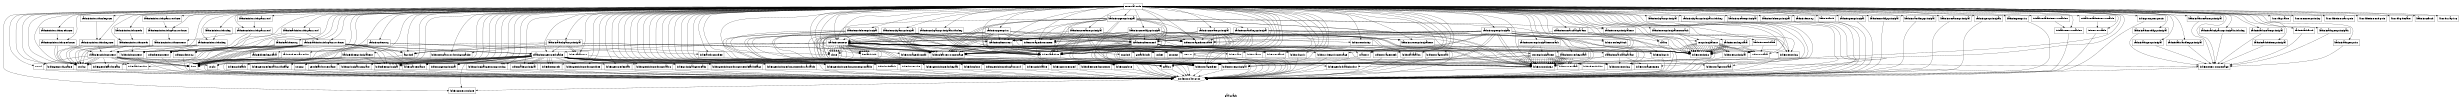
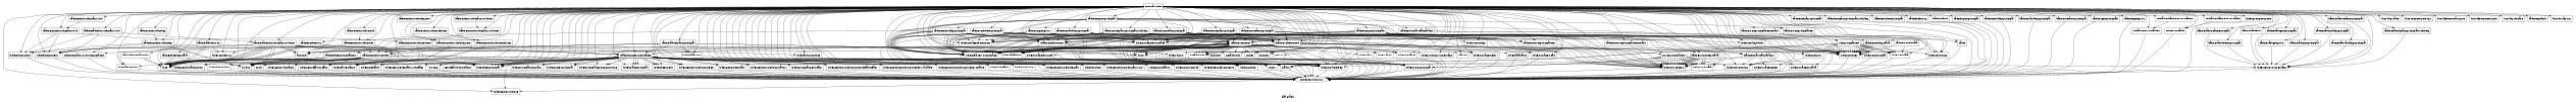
  digraph {
    label="Call graph"
    node [shape=record]
    n1 [label="{external node}"]
    n2 [label="{kadm5_ad_init_with_password_ctx}"]
    n3 [label="{llvm.dbg.value}"]
    n4 [label="{malloc}"]
    n5 [label="{llvm.memset.p0i8.i32}"]
    n6 [label="{kadm5_ad_chpass_principal}"]
    n7 [label="{kadm5_ad_chpass_principal_with_key}"]
    n8 [label="{kadm5_ad_create_principal}"]
    n9 [label="{kadm5_ad_delete_principal}"]
    n10 [label="{kadm5_ad_destroy}"]
    n11 [label="{kadm5_ad_flush}"]
    n12 [label="{kadm5_ad_get_principal}"]
    n13 [label="{kadm5_ad_get_principals}"]
    n14 [label="{kadm5_ad_get_privs}"]
    n15 [label="{kadm5_ad_modify_principal}"]
    n16 [label="{kadm5_ad_randkey_principal}"]
    n17 [label="{kadm5_ad_rename_principal}"]
    n18 [label="{krb5_add_et_list}"]
    n19 [label="{krb5_parse_name}"]
    n20 [label="{free}"]
    n21 [label="{strdup}"]
    n22 [label="{krb5_get_default_realm}"]
    n23 [label="{llvm.lifetime.start.p0i8}"]
    n24 [label="{asprintf}"]
    n25 [label="{krb5_prompter_posix}"]
    n26 [label="{llvm.lifetime.end.p0i8}"]
    n27 [label="{krb5_cc_destroy}"]
    n28 [label="{krb5_free_principal}"]
    n29 [label="{krb5_free_context}"]
    n30 [label="{krb5_set_error_message}"]
    n31 [label="{krb5_data_zero}"]
    n32 [label="{krb5_set_password_using_ccache}"]
    n33 [label="{krb5_data_free}"]
    n34 [label="{kadm5_ad_init_with_password}"]
    n35 [label="{krb5_init_context}"]
    n36 [label="{kadm5_c_chpass_principal}"]
    n37 [label="{llvm.dbg.declare}"]
    n38 [label="{krb5_storage_from_mem}"]
    n39 [label="{krb5_clear_error_message}"]
    n40 [label="{krb5_store_int32}"]
    n41 [label="{krb5_store_principal}"]
    n42 [label="{krb5_store_string}"]
    n43 [label="{krb5_storage_free}"]
    n44 [label="{krb5_storage_from_data}"]
    n45 [label="{krb5_ret_int32}"]
    n46 [label="{kadm5_c_chpass_principal_with_key}"]
    n47 [label="{kadm5_init_with_password}"]
    n48 [label="{kadm5_init_with_password_ctx}"]
    n49 [label="{kadm5_init_with_skey}"]
    n50 [label="{kadm5_init_with_skey_ctx}"]
    n51 [label="{kadm5_init_with_creds}"]
    n52 [label="{kadm5_init_with_creds_ctx}"]
    n53 [label="{kadm5_chpass_principal}"]
    n54 [label="{kadm5_chpass_principal_with_key}"]
-   n55 [label="{kadm5_create_principal}"]
    n56 [label="{kadm5_delete_principal}"]
    n57 [label="{kadm5_destroy}"]
    n58 [label="{kadm5_flush}"]
    n59 [label="{kadm5_get_principal}"]
    n60 [label="{kadm5_modify_principal}"]
    n61 [label="{kadm5_randkey_principal}"]
    n62 [label="{kadm5_rename_principal}"]
    n63 [label="{kadm5_get_principals}"]
    n64 [label="{kadm5_get_privs}"]
    n65 [label="{kadm5_c_create_principal}"]
    n66 [label="{kadm5_c_delete_principal}"]
    n67 [label="{kadm5_c_destroy}"]
    n68 [label="{close}"]
    n69 [label="{krb5_auth_con_free}"]
    n70 [label="{kadm5_c_flush}"]
    n71 [label="{kadm5_free_key_data}"]
    n72 [label="{kadm5_free_principal_ent}"]
    n73 [label="{kadm5_free_name_list}"]
    n74 [label="{kadm5_c_get_principal}"]
    n75 [label="{kadm5_c_get_principals}"]
    n76 [label="{calloc}"]
    n77 [label="{krb5_ret_string}"]
    n78 [label="{_kadm5_c_init_context}"]
    n79 [label="{krb5_get_krb_admin_hst}"]
    n80 [label="{krb5_free_krbhst}"]
    n81 [label="{strchr}"]
    n82 [label="{strtol}"]
    n83 [label="{llvm.bswap.i16}"]
    n84 [label="{krb5_getportbyname}"]
    n85 [label="{_kadm5_c_get_cred_cache}"]
    n86 [label="{krb5_cc_get_principal}"]
    n87 [label="{krb5_cc_default}"]
    n88 [label="{krb5_cc_close}"]
    n89 [label="{krb5_make_principal}"]
    n90 [label="{krb5_get_credentials_with_flags}"]
    n91 [label="{krb5_free_creds}"]
    n92 [label="{krb5_principal_get_comp_string}"]
    n93 [label="{strcmp}"]
    n94 [label="{get_default_username}"]
    n95 [label="{krb5_principal_compare}"]
    n96 [label="{krb5_get_credentials}"]
    n97 [label="{krb5_get_init_creds_opt_alloc}"]
    n98 [label="{krb5_principal_get_realm}"]
    n99 [label="{krb5_get_init_creds_opt_set_default_flags}"]
    n100 [label="{krb5_get_init_creds_opt_set_forwardable}"]
    n101 [label="{krb5_get_init_creds_opt_set_proxiable}"]
    n102 [label="{krb5_kt_default}"]
    n103 [label="{krb5_kt_resolve}"]
    n104 [label="{krb5_get_init_creds_keytab}"]
    n105 [label="{krb5_kt_close}"]
    n106 [label="{krb5_get_init_creds_opt_free}"]
    n107 [label="{krb5_get_init_creds_password}"]
    n108 [label="{krb5_cc_new_unique}"]
    n109 [label="{krb5_cc_initialize}"]
    n110 [label="{krb5_cc_store_cred}"]
    n111 [label="{krb5_free_cred_contents}"]
    n112 [label="{_kadm5_connect}"]
    n113 [label="{snprintf}"]
    n114 [label="{getaddrinfo}"]
    n115 [label="{socket}"]
    n116 [label="{connect}"]
    n117 [label="{__error}"]
    n118 [label="{krb5_warn}"]
    n119 [label="{freeaddrinfo}"]
    n120 [label="{krb5_warnx}"]
    n121 [label="{krb5_sendauth}"]
    n122 [label="{krb5_write_priv_message}"]
    n123 [label="{kadm5_c_init_with_password_ctx}"]
    n124 [label="{kadm5_c_init_with_password}"]
    n125 [label="{kadm5_c_init_with_skey_ctx}"]
    n126 [label="{kadm5_c_init_with_skey}"]
    n127 [label="{kadm5_c_init_with_creds_ctx}"]
    n128 [label="{kadm5_c_init_with_creds}"]
    n129 [label="{initialize_kadm5_error_table_r}"]
    n130 [label="{initialize_error_table_r}"]
    n131 [label="{initialize_kadm5_error_table}"]
    n132 [label="{init_error_table}"]
    n133 [label="{kadm5_store_key_data}"]
    n134 [label="{krb5_store_data}"]
    n135 [label="{kadm5_ret_key_data}"]
    n136 [label="{krb5_ret_data}"]
    n137 [label="{kadm5_ret_tl_data}"]
    n138 [label="{kadm5_store_principal_ent}"]
    n139 [label="{kadm5_store_principal_ent_mask}"]
    n140 [label="{kadm5_ret_principal_ent}"]
    n141 [label="{krb5_ret_principal}"]
    n142 [label="{kadm5_ret_principal_ent_mask}"]
    n143 [label="{_kadm5_marshal_params}"]
    n144 [label="{krb5_storage_emem}"]
    n145 [label="{krb5_storage_to_data}"]
    n146 [label="{_kadm5_unmarshal_params}"]
    n147 [label="{kadm5_c_modify_principal}"]
    n148 [label="{kadm5_c_get_privs}"]
    n149 [label="{krb5_ret_uint32}"]
    n150 [label="{kadm5_c_randkey_principal}"]
    n151 [label="{krb5_ret_keyblock}"]
    n152 [label="{kadm5_c_rename_principal}"]
    n153 [label="{_kadm5_client_send}"]
    n154 [label="{__assert}"]
    n155 [label="{krb5_storage_seek}"]
    n156 [label="{krb5_data_alloc}"]
    n157 [label="{krb5_storage_read}"]
    n158 [label="{krb5_mk_priv}"]
    n159 [label="{krb5_storage_from_fd}"]
    n160 [label="{_kadm5_client_recv}"]
    n161 [label="{krb5_rd_priv}"]
    Node0x804e76780 [shape=""]
    n163 [label="{kadm5_c_init_with_context}"]
    n164 [label="{store_principal_ent}"]
    n165 [label="{ret_principal_ent}"]
    n1 -> n2
    n1 -> n3
    n1 -> n4
    n1 -> n5
    n1 -> n6
    n1 -> n7
    n1 -> n8
    n1 -> n9
    n1 -> n10
    n1 -> n11
    n1 -> n12
    n1 -> n13
    n1 -> n14
    n1 -> n15
    n1 -> n16
    n1 -> n17
    n1 -> n18
    n1 -> n19
    n1 -> n20
    n1 -> n21
    n1 -> n22
    n1 -> n23
    n1 -> n24
    n1 -> n25
    n1 -> n26
    n1 -> n27
    n1 -> n28
    n1 -> n29
    n1 -> n30
    n1 -> n31
    n1 -> n32
    n1 -> n33
    n1 -> n34
    n1 -> n35
    n1 -> n36
    n1 -> n37
    n1 -> n38
    n1 -> n39
    n1 -> n40
    n1 -> n41
    n1 -> n42
    n1 -> n43
    n1 -> n44
    n1 -> n45
    n1 -> n46
    n1 -> n47
    n1 -> n48
    n1 -> n49
    n1 -> n50
    n1 -> n51
    n1 -> n52
    n1 -> n53
    n1 -> n54
-   n1 -> n55
    n1 -> n56
    n1 -> n57
    n1 -> n58
    n1 -> n59
    n1 -> n60
    n1 -> n61
    n1 -> n62
    n1 -> n63
    n1 -> n64
    n1 -> n65
    n1 -> n66
    n1 -> n67
    n1 -> n68
    n1 -> n69
    n1 -> n70
    n1 -> n71
    n1 -> n72
    n1 -> n73
    n1 -> n74
    n1 -> n75
    n1 -> n76
    n1 -> n77
-   n1 -> n78
+   n147 -> n78
    n1 -> n79
    n1 -> n80
    n1 -> n81
    n1 -> n82
    n1 -> n83
    n1 -> n84
    n1 -> n85
    n1 -> n86
    n1 -> n87
    n1 -> n88
    n1 -> n89
    n1 -> n90
    n1 -> n91
    n1 -> n92
    n1 -> n93
    n1 -> n94
    n1 -> n95
    n1 -> n96
    n1 -> n97
    n1 -> n98
    n1 -> n99
    n1 -> n100
    n1 -> n101
    n1 -> n102
    n1 -> n103
    n1 -> n104
    n1 -> n105
    n1 -> n106
    n1 -> n107
    n1 -> n108
    n1 -> n109
    n1 -> n110
    n1 -> n111
    n1 -> n112
    n1 -> n113
    n1 -> n114
    n1 -> n115
    n1 -> n116
    n1 -> n117
    n1 -> n118
    n1 -> n119
    n1 -> n120
    n1 -> n121
    n1 -> n122
    n1 -> n123
    n1 -> n124
    n1 -> n125
    n1 -> n126
    n1 -> n127
    n1 -> n128
    n1 -> n129
    n1 -> n130
    n1 -> n131
    n1 -> n132
    n1 -> n133
    n1 -> n134
    n1 -> n135
    n1 -> n136
    n1 -> n137
    n1 -> n138
    n1 -> n139
    n1 -> n140
    n1 -> n141
    n1 -> n142
    n1 -> n143
    n1 -> n144
    n1 -> n145
    n1 -> n146
    n1 -> n147
    n1 -> n148
    n1 -> n149
    n1 -> n150
    n1 -> n151
    n1 -> n152
    n1 -> n153
    n1 -> n154
    n1 -> n155
    n1 -> n156
    n1 -> n157
    n1 -> n158
    n1 -> n159
    n1 -> n160
    n1 -> n161
    n2 -> n4
    n2 -> n18
    n2 -> n19
    n2 -> n20
    n2 -> n20
    n2 -> n20
    n2 -> n20
    n2 -> n20
    n2 -> n20
    n2 -> n21
    n2 -> n21
    n2 -> n22
    n2 -> n24
    n2 -> n24
    n2 -> n27
    n2 -> n28
    n2 -> n29
    n2 -> n85
    n2 -> n85
    n4 -> Node0x804e76780
    n6 -> n20
    n6 -> n24
    n6 -> n31
    n6 -> n31
    n6 -> n32
    n6 -> n33
    n6 -> n33
    n6 -> n85
    n7 -> n30
    n8 -> n30
    n9 -> n30
    n10 -> n20
    n10 -> n20
    n10 -> n27
    n10 -> n28
    n10 -> n29
    n11 -> n30
    n12 -> n30
    n13 -> n30
    n14 -> n30
    n15 -> n30
    n16 -> n30
    n17 -> n30
    n18 -> Node0x804e76780
    n19 -> Node0x804e76780
    n20 -> Node0x804e76780
    n21 -> Node0x804e76780
    n22 -> Node0x804e76780
    n24 -> Node0x804e76780
    n25 -> Node0x804e76780
    n27 -> Node0x804e76780
    n28 -> Node0x804e76780
    n29 -> Node0x804e76780
    n30 -> Node0x804e76780
    n31 -> Node0x804e76780
    n32 -> Node0x804e76780
    n33 -> Node0x804e76780
    n34 -> n2
    n34 -> n29
    n34 -> n35
    n35 -> Node0x804e76780
    n36 -> n33
    n36 -> n33
    n36 -> n38
    n36 -> n39
    n36 -> n39
    n36 -> n39
    n36 -> n40
    n36 -> n41
    n36 -> n42
    n36 -> n43
    n36 -> n43
    n36 -> n44
    n36 -> n45
    n36 -> n112
    n36 -> n153
    n36 -> n160
    n38 -> Node0x804e76780
    n39 -> Node0x804e76780
    n40 -> Node0x804e76780
    n41 -> Node0x804e76780
    n42 -> Node0x804e76780
    n43 -> Node0x804e76780
    n44 -> Node0x804e76780
    n45 -> Node0x804e76780
    n46 -> n33
    n46 -> n33
    n46 -> n38
    n46 -> n39
    n46 -> n39
    n46 -> n39
    n46 -> n40
    n46 -> n40
    n46 -> n41
    n46 -> n43
    n46 -> n43
    n46 -> n44
    n46 -> n45
    n46 -> n112
    n46 -> n133
    n46 -> n153
    n46 -> n160
    n47 -> n124
    n48 -> n123
    n49 -> n126
    n50 -> n125
    n51 -> n128
    n52 -> n127
    n53 -> Node0x804e76780
    n54 -> Node0x804e76780
-   n55 -> Node0x804e76780
    n56 -> Node0x804e76780
    n57 -> Node0x804e76780
    n58 -> Node0x804e76780
    n59 -> Node0x804e76780
    n60 -> Node0x804e76780
    n61 -> Node0x804e76780
    n62 -> Node0x804e76780
    n63 -> Node0x804e76780
    n64 -> Node0x804e76780
    n65 -> n33
    n65 -> n33
    n65 -> n38
    n65 -> n39
    n65 -> n39
    n65 -> n39
    n65 -> n40
    n65 -> n40
    n65 -> n42
    n65 -> n43
    n65 -> n43
    n65 -> n44
    n65 -> n45
    n65 -> n112
    n65 -> n138
    n65 -> n153
    n65 -> n160
    n66 -> n33
    n66 -> n33
    n66 -> n38
    n66 -> n39
    n66 -> n39
    n66 -> n39
    n66 -> n40
    n66 -> n41
    n66 -> n43
    n66 -> n43
    n66 -> n44
    n66 -> n45
    n66 -> n112
    n66 -> n153
    n66 -> n160
    n67 -> n20
    n67 -> n20
    n67 -> n20
    n67 -> n20
    n67 -> n29
    n67 -> n68
    n67 -> n69
    n68 -> Node0x804e76780
    n69 -> Node0x804e76780
    n71 -> n20
    n71 -> n20
    n72 -> n20
    n72 -> n20
    n72 -> n20
    n72 -> n20
    n72 -> n20
    n72 -> n28
    n72 -> n28
    n73 -> n20
    n73 -> n20
    n74 -> n33
    n74 -> n33
    n74 -> n38
    n74 -> n39
    n74 -> n39
    n74 -> n39
    n74 -> n40
    n74 -> n40
    n74 -> n41
    n74 -> n43
    n74 -> n43
    n74 -> n44
    n74 -> n45
    n74 -> n112
    n74 -> n140
    n74 -> n153
    n74 -> n160
    n75 -> n33
    n75 -> n33
    n75 -> n38
    n75 -> n40
    n75 -> n40
    n75 -> n42
    n75 -> n43
    n75 -> n43
    n75 -> n44
    n75 -> n45
    n75 -> n45
    n75 -> n76
    n75 -> n77
    n75 -> n77
    n75 -> n112
    n75 -> n153
    n75 -> n160
    n76 -> Node0x804e76780
    n77 -> Node0x804e76780
    n78 -> n4
    n78 -> n18
    n78 -> n20
    n78 -> n20
    n78 -> n20
    n78 -> n20
    n78 -> n20
    n78 -> n21
    n78 -> n21
    n78 -> n21
    n78 -> n22
    n78 -> n79
    n78 -> n80
    n78 -> n81
    n78 -> n82
    n78 -> n84
    n79 -> Node0x804e76780
    n80 -> Node0x804e76780
    n81 -> Node0x804e76780
    n82 -> Node0x804e76780
    n84 -> Node0x804e76780
    n85 -> n19
    n85 -> n19
    n85 -> n28
    n85 -> n28
    n85 -> n28
    n85 -> n28
    n85 -> n28
    n85 -> n28
    n85 -> n28
    n85 -> n28
    n85 -> n28
    n85 -> n30
    n85 -> n86
    n85 -> n86
    n85 -> n87
    n85 -> n88
    n85 -> n88
    n85 -> n88
    n85 -> n88
    n85 -> n89
    n85 -> n89
    n85 -> n89
    n85 -> n90
    n85 -> n91
    n85 -> n91
    n85 -> n91
    n85 -> n92
    n85 -> n92
    n85 -> n93
    n85 -> n94
    n85 -> n95
    n85 -> n96
    n85 -> n97
    n85 -> n98
    n85 -> n99
    n85 -> n100
    n85 -> n101
    n85 -> n102
    n85 -> n103
    n85 -> n104
    n85 -> n105
    n85 -> n106
    n85 -> n106
    n85 -> n107
    n85 -> n108
    n85 -> n109
    n85 -> n110
    n85 -> n111
    n86 -> Node0x804e76780
    n87 -> Node0x804e76780
    n88 -> Node0x804e76780
    n89 -> Node0x804e76780
    n90 -> Node0x804e76780
    n91 -> Node0x804e76780
    n92 -> Node0x804e76780
    n93 -> Node0x804e76780
    n94 -> Node0x804e76780
    n95 -> Node0x804e76780
    n96 -> Node0x804e76780
    n97 -> Node0x804e76780
    n98 -> Node0x804e76780
    n99 -> Node0x804e76780
    n100 -> Node0x804e76780
    n101 -> Node0x804e76780
    n102 -> Node0x804e76780
    n103 -> Node0x804e76780
    n104 -> Node0x804e76780
    n105 -> Node0x804e76780
    n106 -> Node0x804e76780
    n107 -> Node0x804e76780
    n109 -> Node0x804e76780
    n110 -> Node0x804e76780
    n111 -> Node0x804e76780
    n112 -> n19
    n112 -> n20
    n112 -> n24
    n112 -> n24
    n112 -> n28
    n112 -> n33
    n112 -> n39
    n112 -> n39
    n112 -> n39
    n112 -> n39
    n112 -> n39
    n112 -> n39
    n112 -> n68
    n112 -> n68
    n112 -> n68
    n112 -> n68
    n112 -> n68
    n112 -> n68
    n112 -> n68
    n112 -> n68
    n112 -> n81
    n112 -> n85
    n112 -> n88
    n112 -> n88
    n112 -> n88
    n112 -> n113
    n112 -> n114
    n112 -> n115
    n112 -> n115
    n112 -> n116
    n112 -> n116
    n112 -> n117
    n112 -> n117
    n112 -> n117
    n112 -> n118
    n112 -> n119
    n112 -> n119
    n112 -> n119
    n112 -> n119
    n112 -> n119
    n112 -> n119
    n112 -> n119
    n112 -> n119
    n112 -> n119
    n112 -> n120
    n112 -> n121
    n112 -> n121
    n112 -> n122
    n112 -> n143
    n113 -> Node0x804e76780
    n114 -> Node0x804e76780
    n115 -> Node0x804e76780
    n116 -> Node0x804e76780
    n117 -> Node0x804e76780
    n118 -> Node0x804e76780
    n119 -> Node0x804e76780
    n120 -> Node0x804e76780
    n121 -> Node0x804e76780
    n122 -> Node0x804e76780
    n123 -> n163
    n124 -> n29
    n124 -> n35
    n124 -> n163
    n125 -> n21
    n125 -> n21
    n125 -> n78
    n126 -> n21
    n126 -> n21
    n126 -> n29
    n126 -> n35
    n126 -> n78
    n127 -> n21
    n127 -> n21
    n127 -> n78
    n128 -> n21
    n128 -> n21
    n128 -> n35
    n128 -> n78
    n129 -> n130
    n130 -> Node0x804e76780
    n131 -> n132
    n132 -> Node0x804e76780
    n133 -> n40
    n133 -> n40
    n133 -> n40
    n133 -> n40
    n133 -> n134
    n133 -> n134
    n134 -> Node0x804e76780
    n135 -> n45
    n135 -> n45
    n135 -> n45
    n135 -> n45
    n135 -> n136
    n135 -> n136
    n136 -> Node0x804e76780
    n137 -> n45
    n137 -> n136
    n138 -> n164
    n139 -> n40
    n139 -> n164
    n140 -> n165
    n141 -> Node0x804e76780
    n142 -> n45
    n142 -> n165
    n143 -> n40
    n143 -> n42
    n143 -> n43
    n143 -> n144
    n143 -> n145
    n144 -> Node0x804e76780
    n145 -> Node0x804e76780
    n146 -> n43
    n146 -> n44
    n146 -> n45
    n146 -> n77
    n147 -> n33
    n147 -> n33
    n147 -> n38
    n147 -> n39
    n147 -> n39
    n147 -> n39
    n147 -> n40
    n147 -> n40
    n147 -> n43
    n147 -> n43
    n147 -> n44
    n147 -> n45
    n147 -> n112
    n147 -> n138
    n147 -> n153
    n147 -> n160
    n148 -> n33
    n148 -> n33
    n148 -> n38
    n148 -> n39
    n148 -> n39
    n148 -> n39
    n148 -> n40
    n148 -> n43
    n148 -> n43
    n148 -> n44
    n148 -> n45
    n148 -> n112
    n148 -> n149
    n148 -> n153
    n148 -> n160
    n149 -> Node0x804e76780
    n150 -> n4
    n150 -> n33
    n150 -> n33
    n150 -> n38
    n150 -> n39
    n150 -> n39
    n150 -> n40
    n150 -> n41
    n150 -> n43
    n150 -> n43
    n150 -> n44
    n150 -> n45
    n150 -> n45
    n150 -> n112
    n150 -> n151
    n150 -> n153
    n150 -> n160
    n151 -> Node0x804e76780
    n152 -> n33
    n152 -> n33
    n152 -> n38
    n152 -> n40
    n152 -> n41
    n152 -> n41
    n152 -> n43
    n152 -> n43
    n152 -> n44
    n152 -> n45
    n152 -> n112
    n152 -> n153
    n152 -> n160
    n153 -> n33
    n153 -> n33
    n153 -> n33
    n153 -> n39
    n153 -> n39
    n153 -> n39
    n153 -> n43
    n153 -> n134
    n153 -> n154
    n153 -> n155
    n153 -> n155
    n153 -> n156
    n153 -> n157
    n153 -> n158
    n153 -> n159
    n154 -> Node0x804e76780
    n155 -> Node0x804e76780
    n156 -> Node0x804e76780
    n157 -> Node0x804e76780
    n158 -> Node0x804e76780
    n159 -> Node0x804e76780
    n160 -> n33
    n160 -> n39
    n160 -> n39
    n160 -> n43
    n160 -> n136
    n160 -> n159
    n160 -> n161
    n161 -> Node0x804e76780
    Node0x804e76780 -> n108
    n163 -> n21
    n163 -> n21
    n163 -> n78
    n163 -> n85
    n164 -> n40
    n164 -> n40
    n164 -> n40
    n164 -> n40
    n164 -> n40
    n164 -> n40
    n164 -> n40
    n164 -> n40
    n164 -> n40
    n164 -> n40
    n164 -> n40
    n164 -> n40
    n164 -> n40
    n164 -> n40
    n164 -> n40
    n164 -> n40
    n164 -> n40
    n164 -> n40
    n164 -> n40
    n164 -> n40
    n164 -> n40
    n164 -> n40
    n164 -> n41
    n164 -> n41
    n164 -> n42
    n164 -> n134
    n164 -> n134
    n164 -> n134
    n165 -> n4
    n165 -> n4
    n165 -> n45
    n165 -> n45
    n165 -> n45
    n165 -> n45
    n165 -> n45
    n165 -> n45
    n165 -> n45
    n165 -> n45
    n165 -> n45
    n165 -> n45
    n165 -> n45
    n165 -> n45
    n165 -> n45
    n165 -> n45
    n165 -> n45
    n165 -> n45
    n165 -> n45
    n165 -> n45
    n165 -> n45
    n165 -> n45
    n165 -> n45
    n165 -> n45
    n165 -> n77
    n165 -> n136
    n165 -> n136
    n165 -> n136
    n165 -> n141
    n165 -> n141
  }
